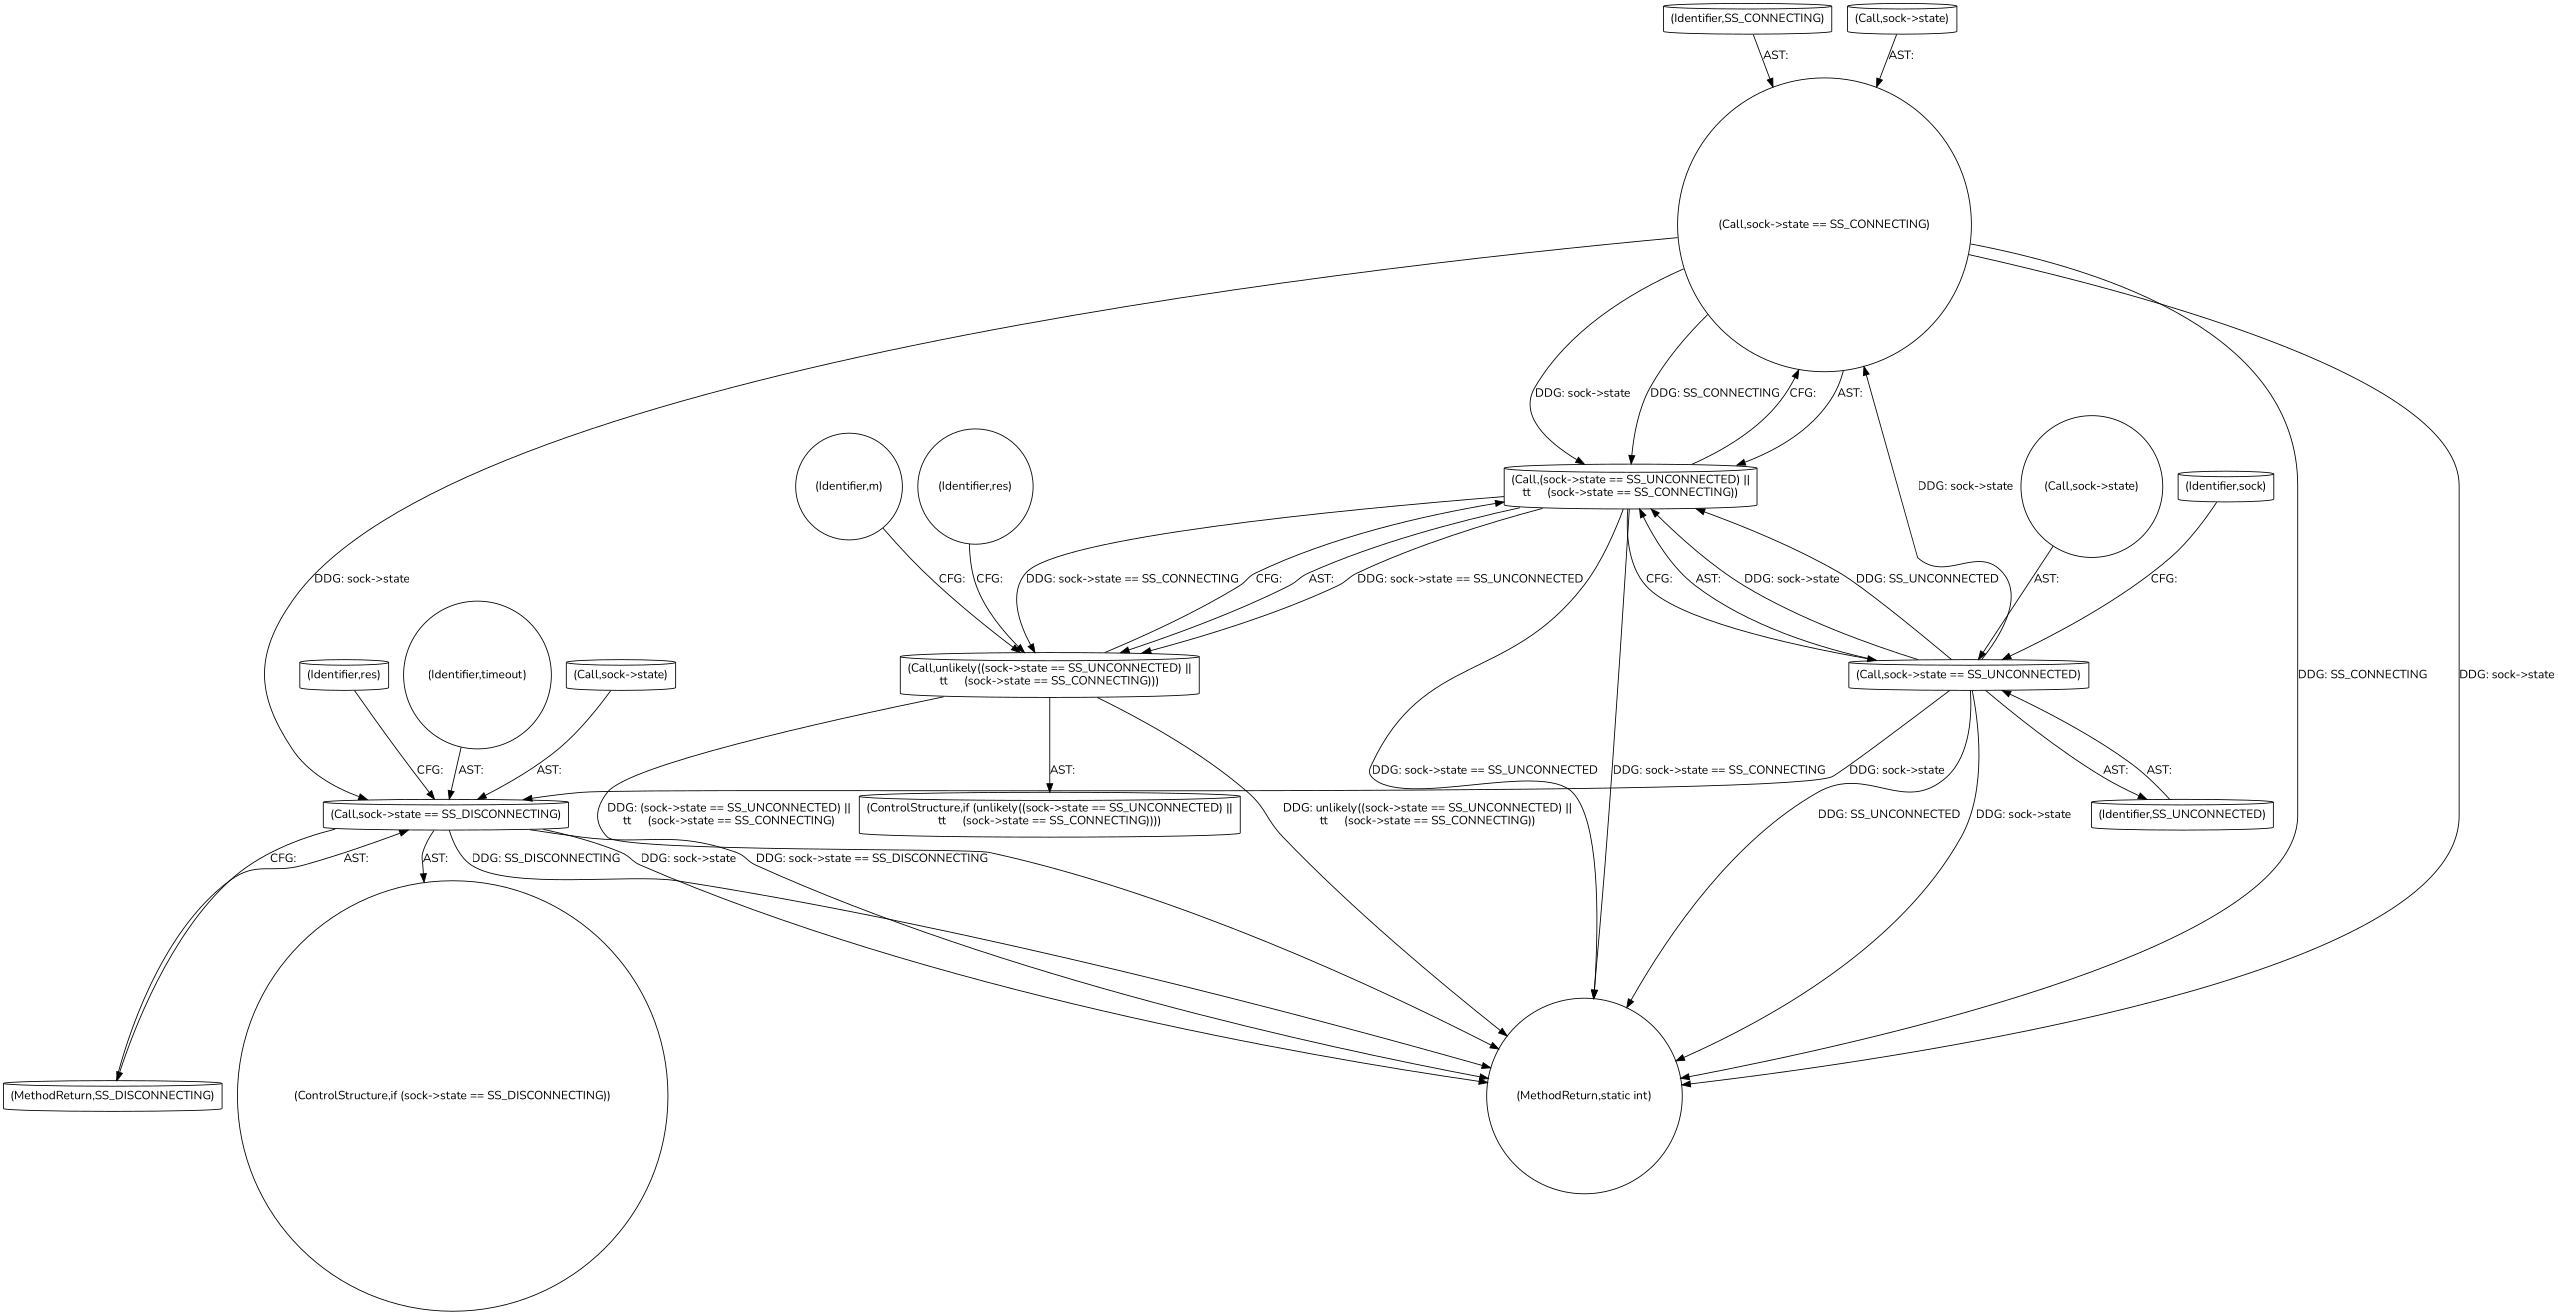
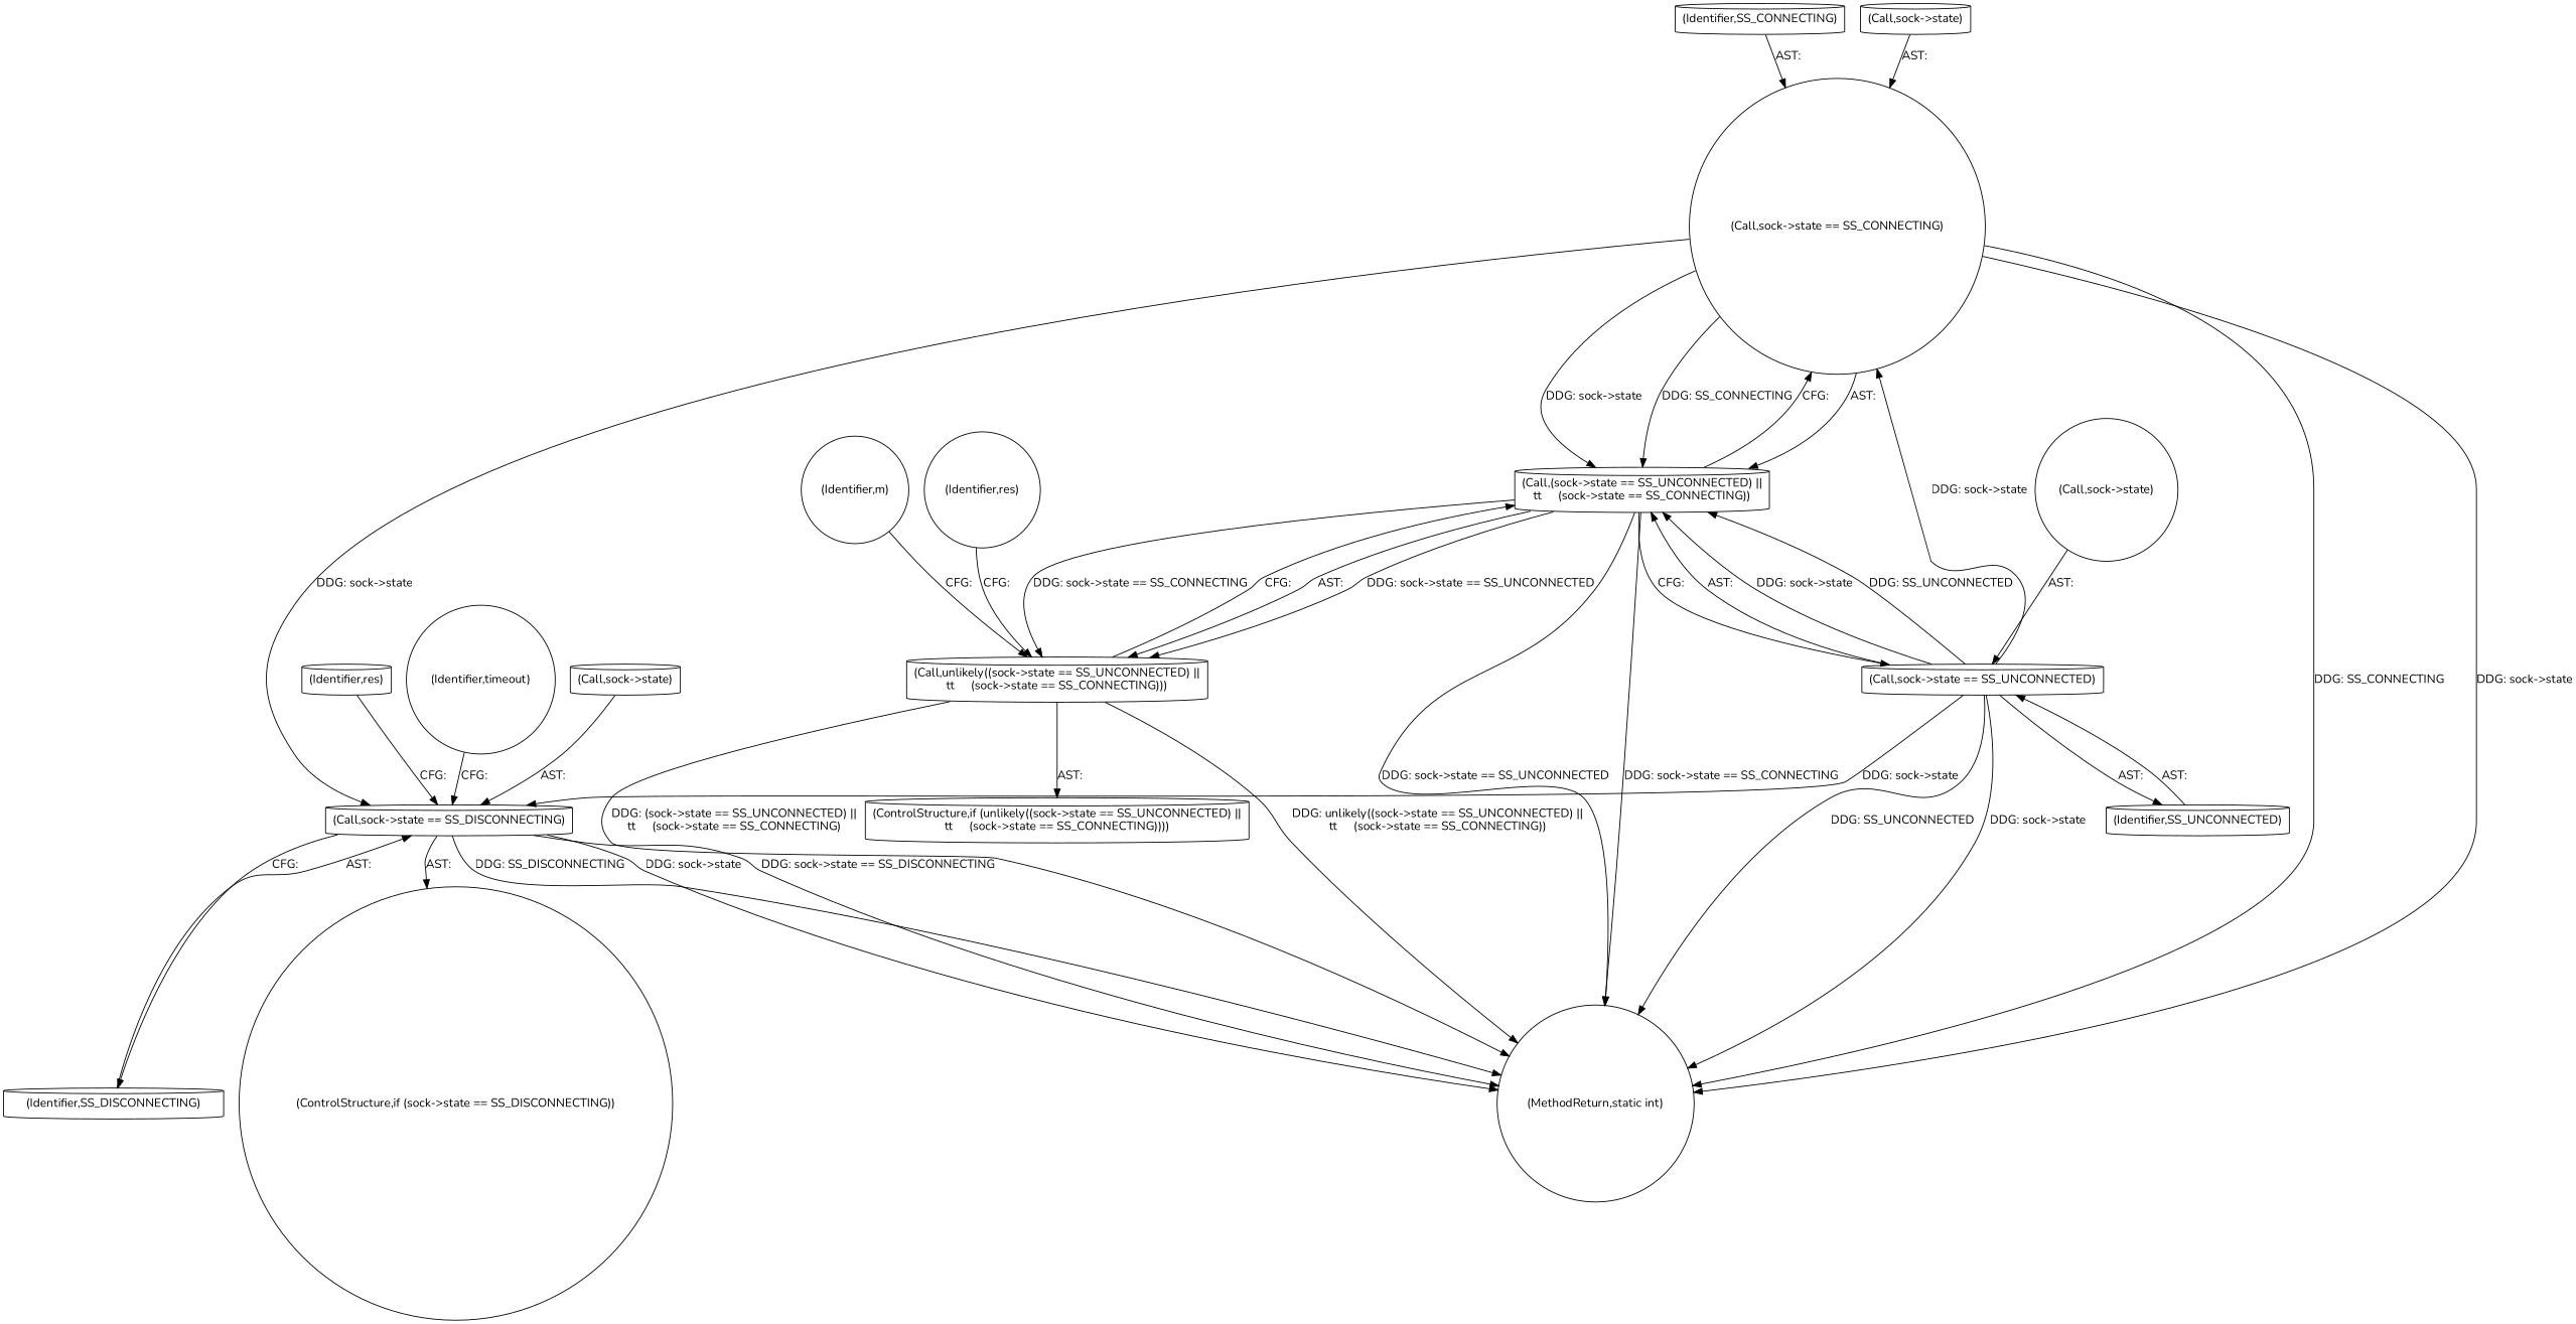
  digraph {
    fontname=Nunito
    node [fontname=Nunito shape=cylinder]
    edge [fontname=Nunito]
    n1 [label="(Call,sock->state == SS_CONNECTING)" shape=circle]
    n2 [label="(Call,(sock->state == SS_UNCONNECTED) ||\n\t\t     (sock->state == SS_CONNECTING))"]
    n3 [label="(Call,sock->state == SS_DISCONNECTING)"]
    n4 [label="(MethodReturn,static int)" shape=circle]
    n5 [label="(Call,sock->state == SS_UNCONNECTED)"]
    n6 [label="(Call,unlikely((sock->state == SS_UNCONNECTED) ||\n\t\t     (sock->state == SS_CONNECTING)))"]
-   n7 [label="(MethodReturn,SS_DISCONNECTING)"]
+   n7 [label="(Identifier,SS_DISCONNECTING)"]
    n8 [label="(ControlStructure,if (sock->state == SS_DISCONNECTING))" shape=circle]
    n9 [label="(Identifier,SS_CONNECTING)"]
    n10 [label="(Identifier,SS_UNCONNECTED)"]
    n11 [label="(ControlStructure,if (unlikely((sock->state == SS_UNCONNECTED) ||\n\t\t     (sock->state == SS_CONNECTING))))"]
    n12 [label="(Identifier,res)"]
    n13 [label="(Call,sock->state)" shape=circle]
-   n14 [label="(Identifier,sock)"]
    n15 [label="(Identifier,res)" shape=circle]
    n16 [label="(Identifier,timeout)" shape=circle]
    n17 [label="(Identifier,m)" shape=circle]
    n18 [label="(Call,sock->state)"]
    n19 [label="(Call,sock->state)"]
    n1 -> n2 [label="AST: "]
    n1 -> n2 [label="DDG: sock->state"]
    n1 -> n2 [label="DDG: SS_CONNECTING"]
    n1 -> n3 [label="DDG: sock->state"]
    n1 -> n4 [label="DDG: SS_CONNECTING"]
    n1 -> n4 [label="DDG: sock->state"]
    n2 -> n1 [label="CFG: "]
    n2 -> n4 [label="DDG: sock->state == SS_UNCONNECTED"]
    n2 -> n4 [label="DDG: sock->state == SS_CONNECTING"]
    n2 -> n5 [label="CFG: "]
    n2 -> n6 [label="AST: "]
    n2 -> n6 [label="DDG: sock->state == SS_UNCONNECTED"]
    n2 -> n6 [label="DDG: sock->state == SS_CONNECTING"]
    n3 -> n4 [label="DDG: SS_DISCONNECTING"]
    n3 -> n4 [label="DDG: sock->state"]
    n3 -> n4 [label="DDG: sock->state == SS_DISCONNECTING"]
    n3 -> n7 [label="CFG: "]
    n3 -> n8 [label="AST: "]
    n5 -> n1 [label="DDG: sock->state"]
    n5 -> n2 [label="AST: "]
    n5 -> n2 [label="DDG: sock->state"]
    n5 -> n2 [label="DDG: SS_UNCONNECTED"]
    n5 -> n3 [label="DDG: sock->state"]
    n5 -> n4 [label="DDG: SS_UNCONNECTED"]
    n5 -> n4 [label="DDG: sock->state"]
    n5 -> n10 [label="AST: "]
    n6 -> n2 [label="CFG: "]
    n6 -> n4 [label="DDG: (sock->state == SS_UNCONNECTED) ||\n\t\t     (sock->state == SS_CONNECTING)"]
    n6 -> n4 [label="DDG: unlikely((sock->state == SS_UNCONNECTED) ||\n\t\t     (sock->state == SS_CONNECTING))"]
    n6 -> n11 [label="AST: "]
    n7 -> n3 [label="AST: "]
    n9 -> n1 [label="AST: "]
    n10 -> n5 [label="AST: "]
    n12 -> n3 [label="CFG: "]
    n13 -> n5 [label="AST: "]
-   n14 -> n5 [label="CFG: "]
    n15 -> n6 [label="CFG: "]
-   n16 -> n3 [label="AST: "]
+   n16 -> n3 [label="CFG: "]
    n17 -> n6 [label="CFG: "]
    n18 -> n3 [label="AST: "]
    n19 -> n1 [label="AST: "]
  }
